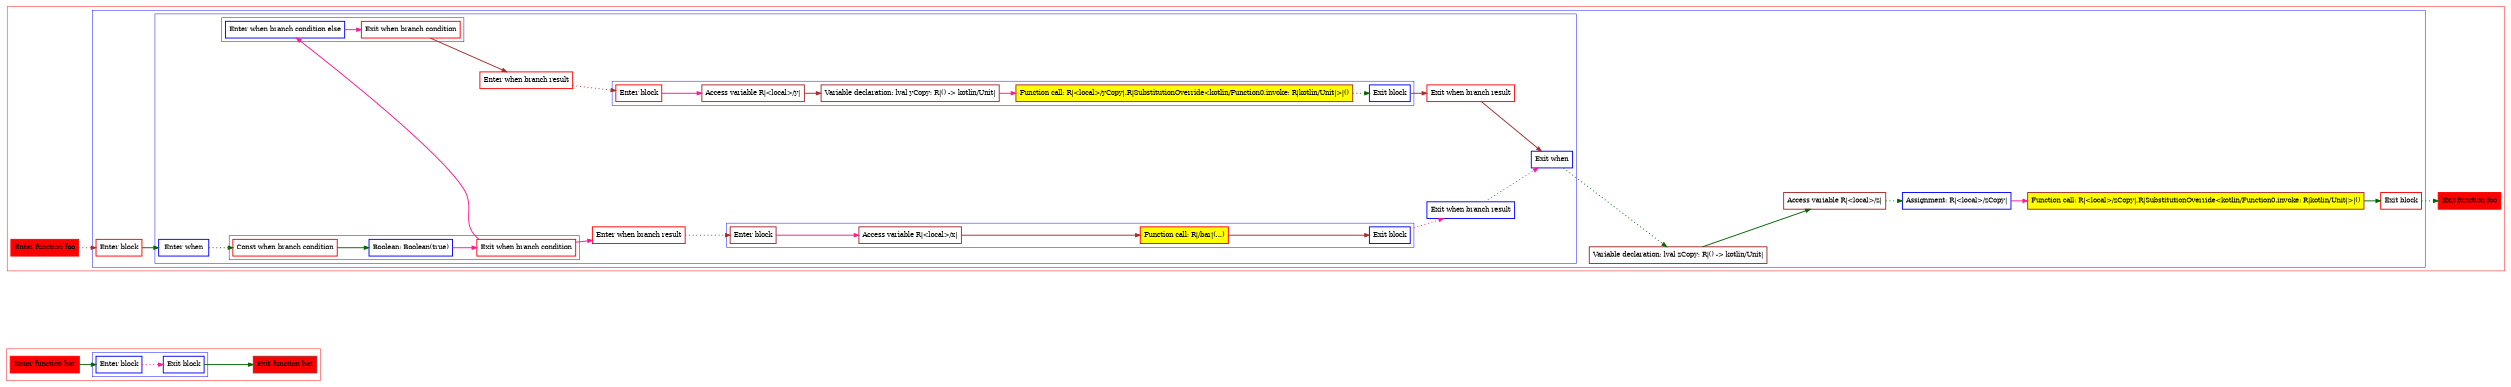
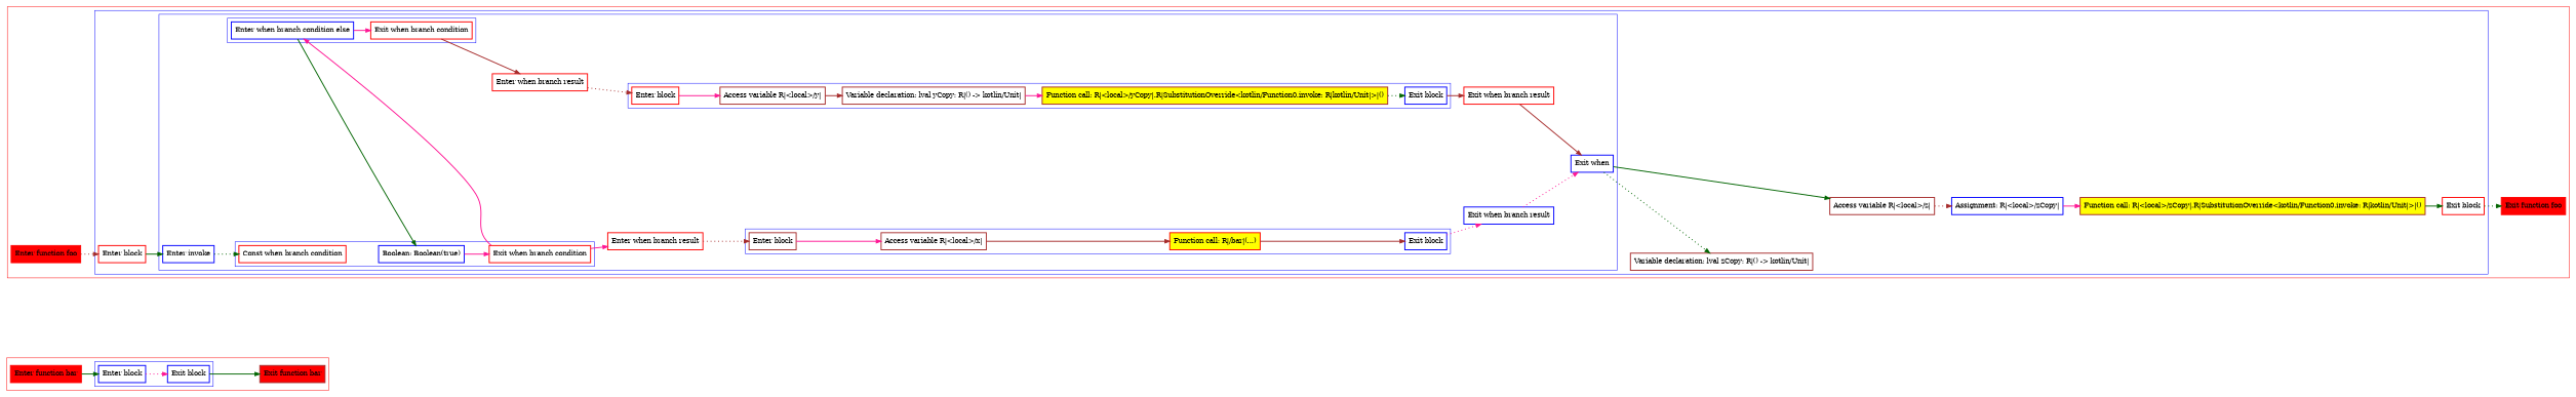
  digraph {
    nodesep=3
    rankdir=LR
    node [color=red penwidth=2 shape=box]
    edge [color=deeppink penwidth=2 style=solid]
    n1 [color=blue label="Enter block"]
    n2 [color=blue label="Exit block"]
    n3 [fillcolor=red label="Enter function bar" style=filled]
    n4 [color=brown fillcolor=red label="Exit function bar" style=filled]
    n5 [label="Const when branch condition"]
    n6 [color=blue label="Boolean: Boolean(true)"]
    n7 [label="Exit when branch condition"]
    n8 [color=blue label="Enter when branch condition else"]
    n9 [label="Exit when branch condition"]
    n10 [label="Enter block"]
    n11 [color=brown label="Access variable R|<local>/y|"]
    n12 [color=brown label="Variable declaration: lval yCopy: R|() -> kotlin/Unit|"]
    n13 [color=brown fillcolor=yellow label="Function call: R|<local>/yCopy|.R|SubstitutionOverride<kotlin/Function0.invoke: R|kotlin/Unit|>|()" style=filled]
    n14 [color=blue label="Exit block"]
    n15 [color=brown label="Enter block"]
    n16 [color=brown label="Access variable R|<local>/x|"]
    n17 [fillcolor=yellow label="Function call: R|/bar|(...)" style=filled]
    n18 [color=blue label="Exit block"]
-   n19 [color=blue label="Enter when"]
+   n19 [color=blue label="Enter invoke"]
    n20 [label="Enter when branch result"]
    n21 [label="Exit when branch result"]
    n22 [label="Enter when branch result"]
    n23 [color=blue label="Exit when branch result"]
    n24 [color=blue label="Exit when"]
    n25 [label="Enter block"]
    n26 [color=brown label="Variable declaration: lval zCopy: R|() -> kotlin/Unit|"]
    n27 [color=brown label="Access variable R|<local>/z|"]
    n28 [color=blue label="Assignment: R|<local>/zCopy|"]
    n29 [color=brown fillcolor=yellow label="Function call: R|<local>/zCopy|.R|SubstitutionOverride<kotlin/Function0.invoke: R|kotlin/Unit|>|()" style=filled]
    n30 [label="Exit block"]
    n31 [fillcolor=red label="Enter function foo" style=filled]
    n32 [fillcolor=red label="Exit function foo" style=filled]
    subgraph cluster_1 {
      color=red
      n3
      n4
      subgraph cluster_2 {
        color=blue
        n1
        n2
      }
    }
    subgraph cluster_3 {
      color=red
      n31
      n32
      subgraph cluster_4 {
        color=blue
        n25
        n26
        n27
        n28
        n29
        n30
        subgraph cluster_5 {
          color=blue
          n19
          n20
          n21
          n22
          n23
          n24
          subgraph cluster_6 {
            color=blue
            n5
            n6
            n7
          }
          subgraph cluster_7 {
            color=blue
            n8
            n9
          }
          subgraph cluster_8 {
            color=blue
            n10
            n11
            n12
            n13
            n14
          }
          subgraph cluster_9 {
            color=blue
            n15
            n16
            n17
            n18
          }
        }
      }
    }
    n1 -> n2 [style=dotted]
    n2 -> n4 [color=darkgreen]
    n3 -> n1 [color=darkgreen]
-   n5 -> n6 [color=darkgreen style=bold]
+   n8 -> n6 [color=darkgreen style=bold]
    n6 -> n7
    n7 -> n8
    n7 -> n22 [style=bold]
    n8 -> n9
    n9 -> n20 [color=brown]
    n10 -> n11
    n11 -> n12 [color=brown style=bold]
    n12 -> n13
    n13 -> n14 [color=darkgreen style=dotted]
    n14 -> n21 [color=brown style=bold]
    n15 -> n16
    n16 -> n17 [color=brown]
    n17 -> n18 [color=brown]
    n18 -> n23 [style=dotted]
    n19 -> n5 [color=darkgreen style=dotted]
    n20 -> n10 [color=brown style=dotted]
    n21 -> n24 [color=brown style=bold]
    n22 -> n15 [color=brown style=dotted]
    n23 -> n24 [style=dotted]
    n24 -> n26 [color=darkgreen style=dotted]
    n25 -> n19 [color=darkgreen]
-   n26 -> n27 [color=darkgreen style=bold]
-   n27 -> n28 [color=darkgreen style=dotted]
+   n24 -> n27 [color=darkgreen style=bold]
+   n27 -> n28 [color=brown style=dotted]
    n28 -> n29 [style=bold]
    n29 -> n30 [color=darkgreen]
    n30 -> n32 [color=darkgreen style=dotted]
    n31 -> n25 [color=brown style=dotted]
  }
